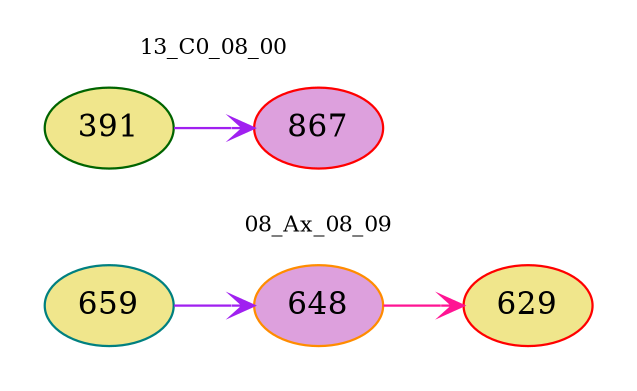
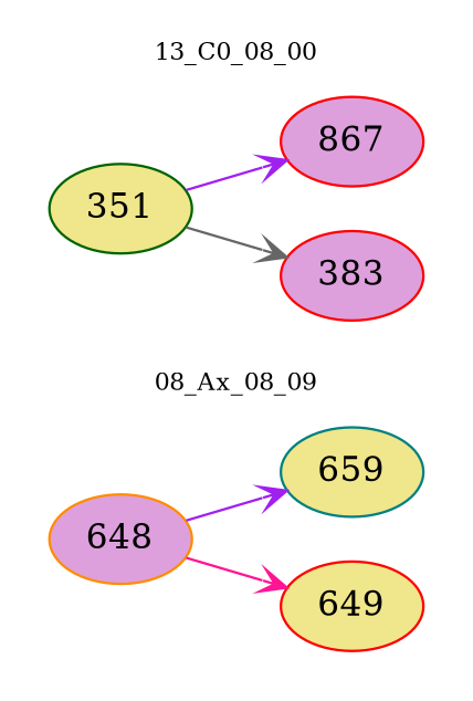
  digraph {
    rankdir=LR
    node [color=red fillcolor=plum style=filled]
    edge [arrowhead=vee color=purple]
    n1 [color=darkorange label=648]
-   n2 [fillcolor=khaki label=629]
+   n2 [fillcolor=khaki label=649]
    n3 [color=teal fillcolor=khaki label=659]
-   n4 [color=darkgreen fillcolor=khaki label=391]
+   n4 [color=darkgreen fillcolor=khaki label=351]
+   n5 [label=383]
    n6 [label=867]
    subgraph cluster_1 {
      color=white
      fontsize=10
      label="08_Ax_08_09"
      n1
      n2
      n3
    }
    subgraph cluster_2 {
      color=white
      fontsize=10
      label="13_C0_08_00"
      n4
+     n5
      n6
    }
    n1 -> n2 [color=deeppink]
-   n3 -> n1
+   n1 -> n3
+   n4 -> n5 [color=gray40]
    n4 -> n6
  }
